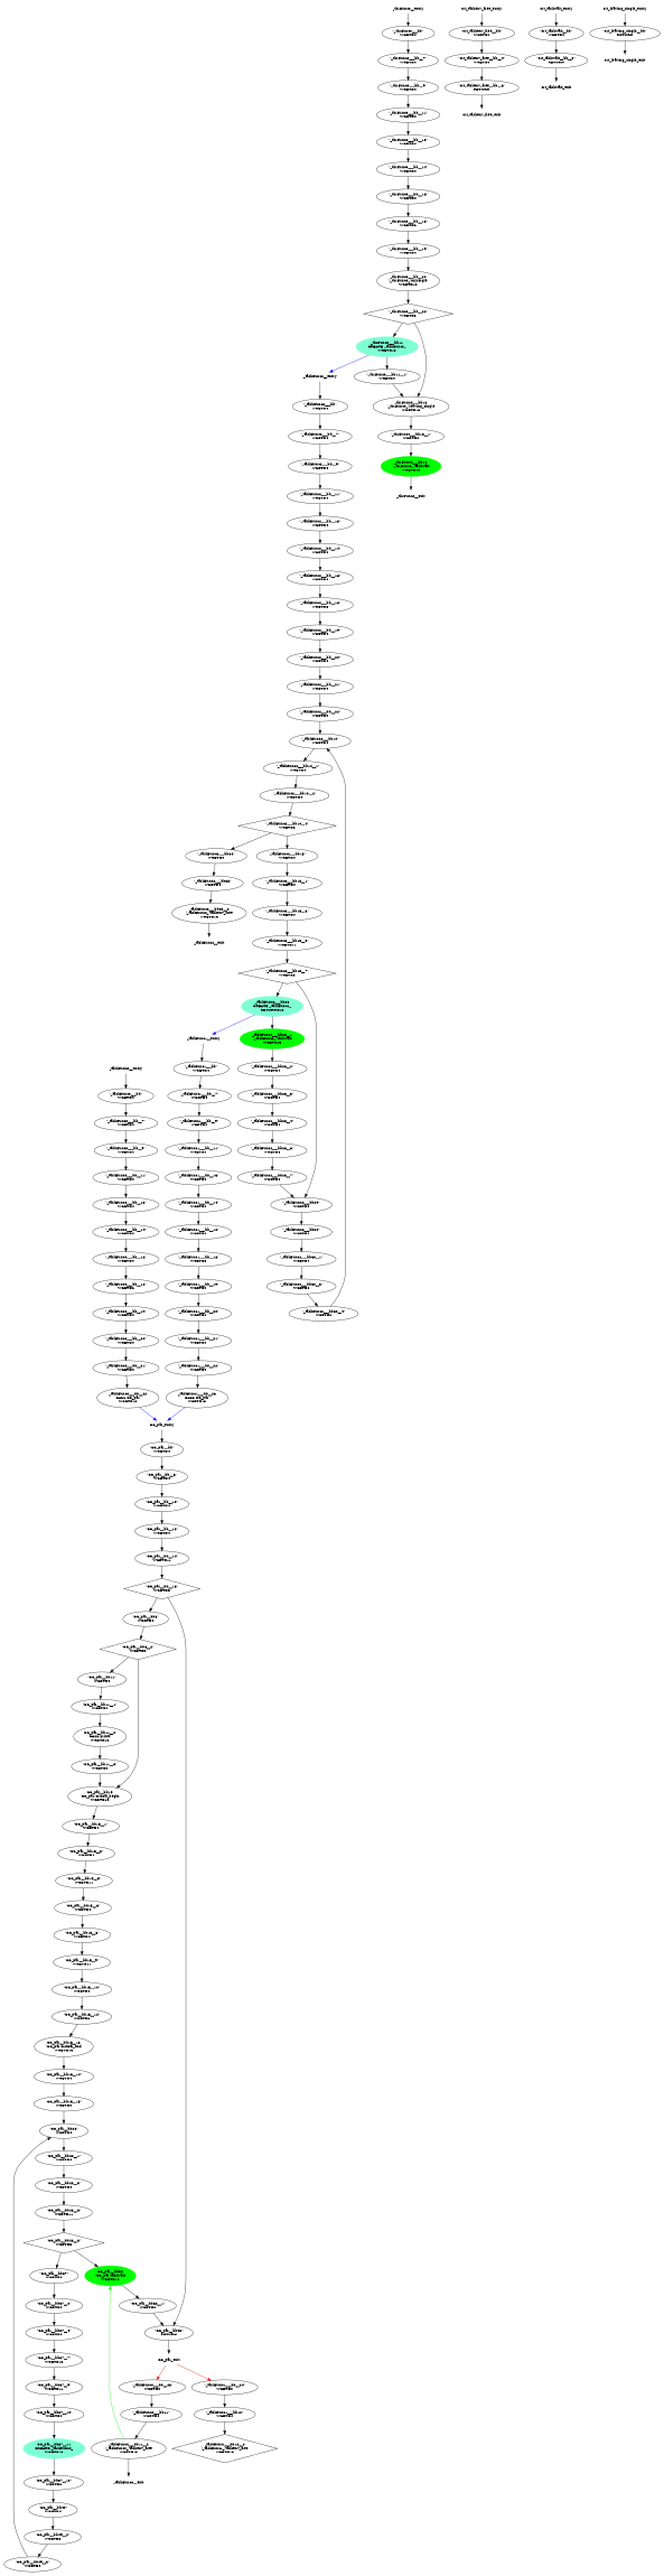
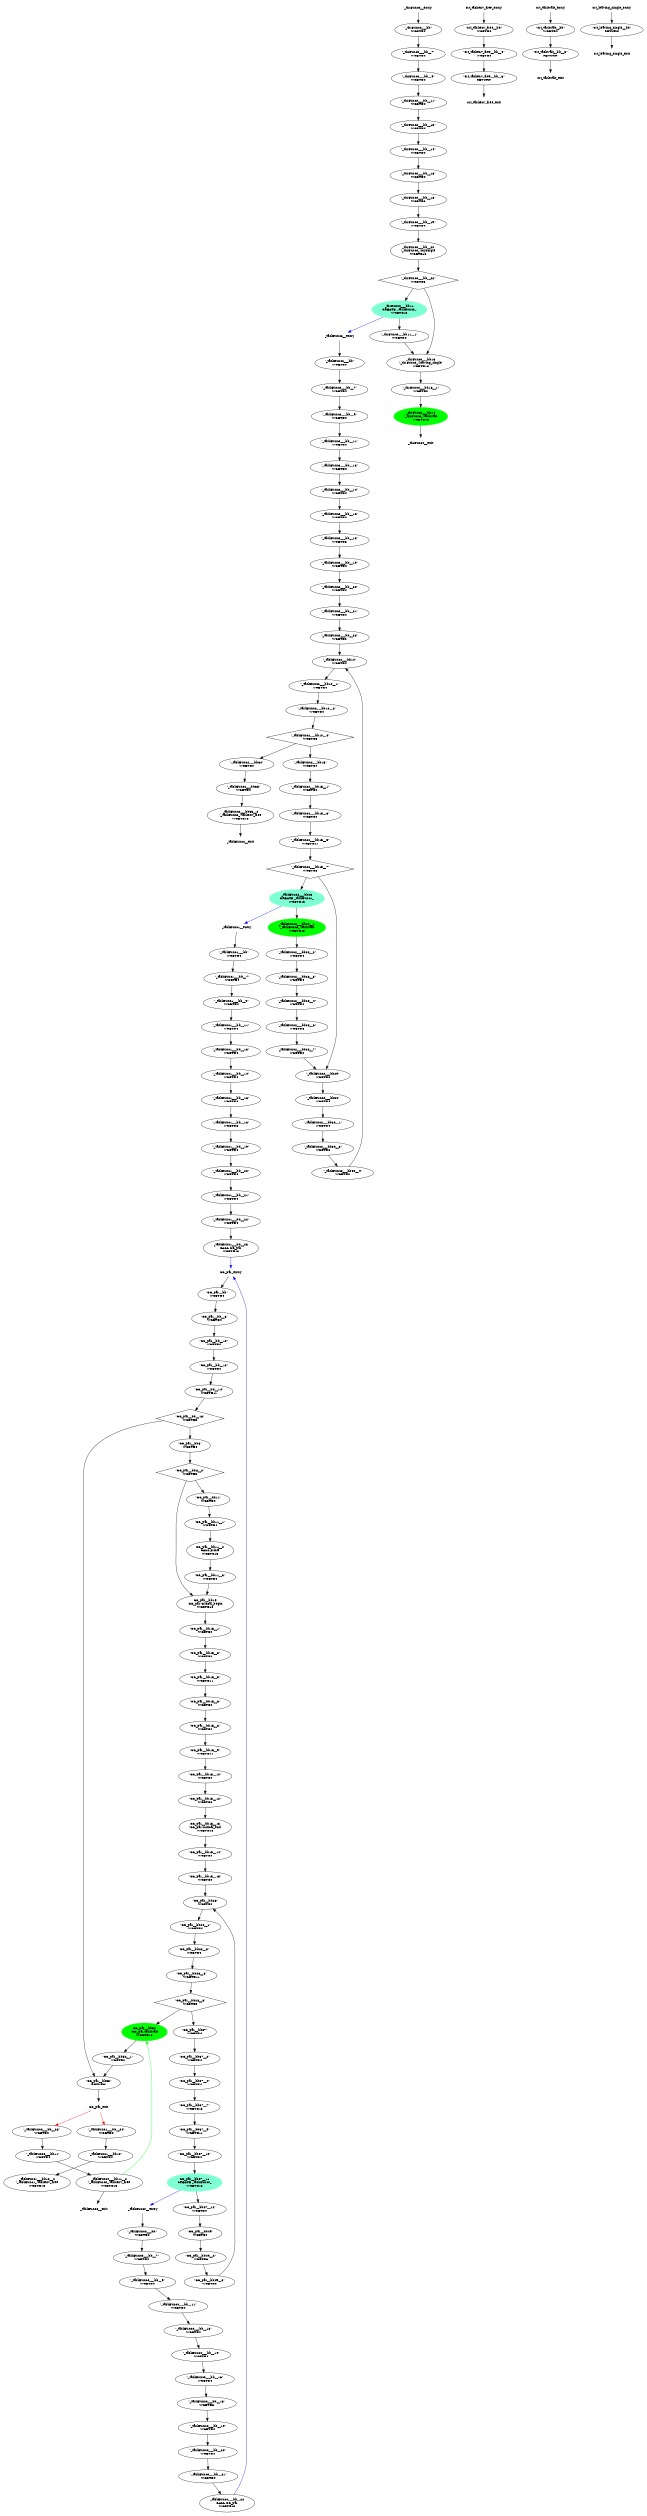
  digraph {
    fontsize=10
    rankdir=TB
    node [fontsize=10]
    n1 [label="\"_thrFunc0___bb\"\nWCET=4" width=0.01]
    n2 [label="\"_thrFunc0___bb__7\"\nWCET=4" width=0.01]
    n3 [label="\"_thrFunc0___bb__9\"\nWCET=4" width=0.01]
    n4 [label="\"_thrFunc0___bb__11\"\nWCET=4" width=0.01]
    n5 [label="\"_thrFunc0___bb__13\"\nWCET=4" width=0.01]
    n6 [label="\"_thrFunc0___bb__14\"\nWCET=4" width=0.01]
    n7 [label="\"_thrFunc0___bb__16\"\nWCET=4" width=0.01]
    n8 [label="\"_thrFunc0___bb__18\"\nWCET=6" width=0.01]
    n9 [label="\"_thrFunc0___bb__19\"\nWCET=4" width=0.01]
    n10 [label="_thrFunc0___bb__20\n(_thrFunc0_)mysingle\nWCET=13" width=0.01]
    n11 [label="\"_thrFunc0___bb__22\"\nWCET=5" shape=diamond width=0.01]
    n12 [color=aquamarine label="_thrFunc0___bb11\nCREATE _taskFunc2_\nWCET=13" style=filled width=0.01]
    n13 [label="_thrFunc0___bb13\n(_thrFunc0_)leaving_single\nWCET=13" width=0.01]
    n14 [label="\"_thrFunc0___bb11__1\"\nWCET=0" width=0.01]
    n15 [color=white height=0.01 label=_taskFunc2__entry width=0.01]
    n16 [label="\"_thrFunc0___bb13__1\"\nWCET=0" width=0.01]
    n17 [label="\"_taskFunc2___bb\"\nWCET=4" width=0.01]
    n18 [color=green label="_thrFunc0___bb14\n(_thrFunc0_)taskwait\nWCET=13" style=filled width=0.01]
    n19 [color=white label=_thrFunc0__exit width=0.01]
    n20 [color=white height=0.01 label=_thrFunc0__entry width=0.01]
    n21 [label="\"_taskFunc2___bb__7\"\nWCET=4" width=0.01]
    n22 [label="\"_taskFunc2___bb__9\"\nWCET=4" width=0.01]
    n23 [label="\"_taskFunc2___bb__11\"\nWCET=4" width=0.01]
    n24 [label="\"_taskFunc2___bb__13\"\nWCET=4" width=0.01]
    n25 [label="\"_taskFunc2___bb__14\"\nWCET=4" width=0.01]
    n26 [label="\"_taskFunc2___bb__16\"\nWCET=4" width=0.01]
    n27 [label="\"_taskFunc2___bb__18\"\nWCET=6" width=0.01]
    n28 [label="\"_taskFunc2___bb__19\"\nWCET=4" width=0.01]
    n29 [label="\"_taskFunc2___bb__20\"\nWCET=4" width=0.01]
    n30 [label="\"_taskFunc2___bb__21\"\nWCET=4" width=0.01]
    n31 [label="\"_taskFunc2___bb__22\"\nWCET=0" width=0.01]
    n32 [label="\"_taskFunc2___bb10\"\nWCET=4" width=0.01]
    n33 [label="\"_taskFunc2___bb10__1\"\nWCET=4" width=0.01]
    n34 [label="\"_taskFunc2___bb10__2\"\nWCET=4" width=0.01]
    n35 [label="\"_taskFunc2___bb10__4\"\nWCET=5" shape=diamond width=0.01]
    n36 [label="\"_taskFunc2___bb15\"\nWCET=4" width=0.01]
    n37 [label="\"_taskFunc2___bb34\"\nWCET=0" width=0.01]
    n38 [label="\"_taskFunc2___bb15__1\"\nWCET=4" width=0.01]
    n39 [label="\"_taskFunc2___bb35\"\nWCET=4" width=0.01]
    n40 [label="\"_taskFunc2___bb15__3\"\nWCET=4" width=0.01]
    n41 [label="\"_taskFunc2___bb15__5\"\nWCET=11" width=0.01]
    n42 [label="\"_taskFunc2___bb15__7\"\nWCET=5" shape=diamond width=0.01]
-   n43 [color=aquamarine label="_taskFunc2___bb23\nCREATE _taskFunc1_\nRETURN=13" style=filled width=0.01]
+   n43 [color=aquamarine label="_taskFunc2___bb23\nCREATE _taskFunc1_\nWCET=13" style=filled width=0.01]
    n44 [label="\"_taskFunc2___bb29\"\nWCET=0" width=0.01]
    n45 [color=green label="_taskFunc2___bb23__1\n(_taskFunc2_)taskwait\nWCET=13" style=filled width=0.01]
    n46 [color=white height=0.01 label=_taskFunc1__entry width=0.01]
    n47 [label="\"_taskFunc2___bb30\"\nWCET=4" width=0.01]
    n48 [label="\"_taskFunc2___bb23__2\"\nWCET=4" width=0.01]
    n49 [label="\"_taskFunc1___bb\"\nWCET=4" width=0.01]
    n50 [label="\"_taskFunc2___bb23__3\"\nWCET=4" width=0.01]
    n51 [label="\"_taskFunc2___bb23__4\"\nWCET=4" width=0.01]
    n52 [label="\"_taskFunc2___bb23__6\"\nWCET=6" width=0.01]
    n53 [label="\"_taskFunc2___bb23__7\"\nWCET=0" width=0.01]
    n54 [label="\"_taskFunc2___bb30__1\"\nWCET=4" width=0.01]
    n55 [label="\"_taskFunc2___bb30__3\"\nWCET=6" width=0.01]
    n56 [label="\"_taskFunc2___bb30__4\"\nWCET=0" width=0.01]
    n57 [label="_taskFunc2___bb35__2\n(_taskFunc2_)taskenv_free\nWCET=13" width=0.01]
    n58 [color=white label=_taskFunc2__exit width=0.01]
    n59 [label="\"_taskFunc1___bb__7\"\nWCET=4" width=0.01]
    n60 [label="\"_taskFunc1___bb__9\"\nWCET=4" width=0.01]
    n61 [label="\"_taskFunc1___bb__11\"\nWCET=4" width=0.01]
    n62 [label="\"_taskFunc1___bb__13\"\nWCET=4" width=0.01]
    n63 [label="\"_taskFunc1___bb__14\"\nWCET=4" width=0.01]
    n64 [label="\"_taskFunc1___bb__16\"\nWCET=4" width=0.01]
    n65 [label="\"_taskFunc1___bb__18\"\nWCET=6" width=0.01]
    n66 [label="\"_taskFunc1___bb__19\"\nWCET=4" width=0.01]
    n67 [label="\"_taskFunc1___bb__20\"\nWCET=4" width=0.01]
    n68 [label="\"_taskFunc1___bb__21\"\nWCET=4" width=0.01]
    n69 [label="\"_taskFunc1___bb__22\"\nWCET=4" width=0.01]
    n70 [label="_taskFunc1___bb__23\nCALL CC_par\nWCET=13" width=0.01]
    n71 [color=white height=0.01 label=CC_par_entry width=0.01]
    n72 [label="\"CC_par__bb\"\nWCET=4" width=0.01]
    n73 [label="\"_taskFunc1___bb__24\"\nWCET=0" width=0.01]
    n74 [label="\"_taskFunc1___bb12\"\nWCET=4" width=0.01]
-   n75 [label="_taskFunc1___bb12__2\n(_taskFunc1_)taskenv_free\nWCET=13" width=0.01 shape=diamond]
+   n75 [label="_taskFunc1___bb12__2\n(_taskFunc1_)taskenv_free\nWCET=13" width=0.01]
    n76 [label="\"CC_par__bb__6\"\nWCET=4" width=0.01]
    n77 [label="\"CC_par__bb__10\"\nWCET=4" width=0.01]
    n78 [label="\"CC_par__bb__12\"\nWCET=4" width=0.01]
    n79 [label="\"CC_par__bb__14\"\nWCET=11" width=0.01]
    n80 [label="\"CC_par__bb__16\"\nWCET=5" shape=diamond width=0.01]
    n81 [label="\"CC_par__bb8\"\nWCET=4" width=0.01]
    n82 [label="\"CC_par__bb53\"\nRETURN\n" width=0.01]
    n83 [label="\"CC_par__bb8__2\"\nWCET=5" shape=diamond width=0.01]
    n84 [color=white label=CC_par_exit shape=diamond width=0.01]
    n85 [label="\"CC_par__bb11\"\nWCET=4" width=0.01]
    n86 [label="CC_par__bb15\n(CC_par)critical_begin\nWCET=13" width=0.01]
    n87 [label="\"CC_par__bb11__1\"\nWCET=4" width=0.01]
    n88 [label="\"CC_par__bb15__1\"\nWCET=4" width=0.01]
    n89 [label="CC_par__bb11__2\nCALL printf\nWCET=13" width=0.01]
    n90 [label="\"CC_par__bb11__3\"\nWCET=0" width=0.01]
    n91 [label="\"CC_par__bb15__3\"\nWCET=4" width=0.01]
    n92 [label="\"CC_par__bb15__5\"\nWCET=11" width=0.01]
    n93 [label="\"CC_par__bb15__6\"\nWCET=4" width=0.01]
    n94 [label="\"CC_par__bb15__8\"\nWCET=4" width=0.01]
    n95 [label="\"CC_par__bb15__9\"\nWCET=11" width=0.01]
    n96 [label="\"CC_par__bb15__10\"\nWCET=4" width=0.01]
    n97 [label="\"CC_par__bb15__12\"\nWCET=6" width=0.01]
    n98 [label="CC_par__bb15__13\n(CC_par)critical_end\nWCET=13" width=0.01]
    n99 [label="\"CC_par__bb15__14\"\nWCET=4" width=0.01]
    n100 [label="\"CC_par__bb15__15\"\nWCET=0" width=0.01]
    n101 [label="\"CC_par__bb28\"\nWCET=4" width=0.01]
    n102 [label="\"CC_par__bb28__1\"\nWCET=4" width=0.01]
    n103 [label="\"CC_par__bb28__3\"\nWCET=4" width=0.01]
    n104 [label="\"CC_par__bb28__6\"\nWCET=11" width=0.01]
    n105 [label="\"CC_par__bb28__8\"\nWCET=5" shape=diamond width=0.01]
    n106 [label="\"CC_par__bb37\"\nWCET=4" width=0.01]
    n107 [color=green label="CC_par__bb52\n(CC_par)taskwait\nWCET=13" style=filled width=0.01]
    n108 [label="\"CC_par__bb37__2\"\nWCET=4" width=0.01]
    n109 [label="\"CC_par__bb52__1\"\nWCET=0" width=0.01]
    n110 [label="\"CC_par__bb37__4\"\nWCET=4" width=0.01]
    n111 [label="\"CC_par__bb37__7\"\nWCET=13" width=0.01]
    n112 [label="\"CC_par__bb37__9\"\nWCET=11" width=0.01]
    n113 [label="\"CC_par__bb37__10\"\nWCET=4" width=0.01]
    n114 [color=aquamarine label="CC_par__bb37__11\nCREATE _taskFunc0_\nWCET=13" style=filled width=0.01]
    n115 [label="\"CC_par__bb37__12\"\nWCET=0" width=0.01]
    n116 [color=white height=0.01 label=_taskFunc0__entry width=0.01]
    n117 [label="\"CC_par__bb49\"\nWCET=4" width=0.01]
    n118 [label="\"_taskFunc0___bb\"\nWCET=4" width=0.01]
    n119 [label="\"CC_par__bb49__2\"\nWCET=6" width=0.01]
    n120 [label="\"CC_par__bb49__3\"\nWCET=0" width=0.01]
    n121 [label="\"_taskFunc0___bb__23\"\nWCET=0" width=0.01]
    n122 [label="\"_taskFunc0___bb11\"\nWCET=4" width=0.01]
    n123 [label="\"_taskFunc0___bb__7\"\nWCET=4" width=0.01]
    n124 [label="\"_taskFunc0___bb__9\"\nWCET=4" width=0.01]
    n125 [label="\"_taskFunc0___bb__11\"\nWCET=4" width=0.01]
    n126 [label="\"_taskFunc0___bb__13\"\nWCET=4" width=0.01]
    n127 [label="\"_taskFunc0___bb__14\"\nWCET=4" width=0.01]
    n128 [label="\"_taskFunc0___bb__16\"\nWCET=4" width=0.01]
    n129 [label="\"_taskFunc0___bb__18\"\nWCET=6" width=0.01]
    n130 [label="\"_taskFunc0___bb__19\"\nWCET=4" width=0.01]
    n131 [label="\"_taskFunc0___bb__20\"\nWCET=4" width=0.01]
    n132 [label="\"_taskFunc0___bb__21\"\nWCET=4" width=0.01]
    n133 [label="_taskFunc0___bb__22\nCALL CC_par\nWCET=13" width=0.01]
    n134 [label="_taskFunc0___bb11__2\n(_taskFunc0_)taskenv_free\nWCET=13" width=0.01]
    n135 [color=white label=_taskFunc0__exit width=0.01]
    n136 [label="\"ort_taskenv_free__bb\"\nWCET=4" width=0.01]
    n137 [label="\"ort_taskenv_free__bb__4\"\nWCET=4" width=0.01]
    n138 [label="\"ort_taskenv_free__bb__6\"\nRETURN\n" width=0.01]
    n139 [color=white label=ort_taskenv_free_exit width=0.01]
    n140 [color=white height=0.01 label=ort_taskenv_free_entry width=0.01]
    n141 [label="\"ort_taskwait__bb\"\nWCET=4" width=0.01]
    n142 [label="\"ort_taskwait__bb__3\"\nRETURN\n" width=0.01]
    n143 [color=white label=ort_taskwait_exit width=0.01]
    n144 [color=white height=0.01 label=ort_taskwait_entry width=0.01]
    n145 [label="\"ort_leaving_single__bb\"\nRETURN\n" width=0.01]
    n146 [color=white label=ort_leaving_single_exit width=0.01]
    n147 [color=white height=0.01 label=ort_leaving_single_entry width=0.01]
    n1 -> n2
    n2 -> n3
    n3 -> n4
    n4 -> n5
    n5 -> n6
    n6 -> n7
    n7 -> n8
    n8 -> n9
    n9 -> n10
    n10 -> n11
    n11 -> n12
    n11 -> n13
    n12 -> n14
    n12 -> n15 [color=blue]
    n13 -> n16
    n14 -> n13
    n15 -> n17
    n16 -> n18
    n17 -> n21
    n18 -> n19
    n20 -> n1
    n21 -> n22
    n22 -> n23
    n23 -> n24
    n24 -> n25
    n25 -> n26
    n26 -> n27
    n27 -> n28
    n28 -> n29
    n29 -> n30
    n30 -> n31
    n31 -> n32
    n32 -> n33
    n33 -> n34
    n34 -> n35
    n35 -> n36
    n35 -> n37
    n36 -> n38
    n37 -> n39
    n38 -> n40
    n39 -> n57
    n40 -> n41
    n41 -> n42
    n42 -> n43
    n42 -> n44
    n43 -> n45
    n43 -> n46 [color=blue]
    n44 -> n47
    n45 -> n48
    n46 -> n49
    n47 -> n54
    n48 -> n50
    n49 -> n59
    n50 -> n51
    n51 -> n52
    n52 -> n53
    n53 -> n44
    n54 -> n55
    n55 -> n56
    n56 -> n32
    n57 -> n58
    n59 -> n60
    n60 -> n61
    n61 -> n62
    n62 -> n63
    n63 -> n64
    n64 -> n65
    n65 -> n66
    n66 -> n67
    n67 -> n68
    n68 -> n69
    n69 -> n70
    n70 -> n71 [color=blue]
    n71 -> n72
    n72 -> n76
    n73 -> n74
    n74 -> n75
    n76 -> n77
    n77 -> n78
    n78 -> n79
    n79 -> n80
    n80 -> n81
    n80 -> n82
    n81 -> n83
    n82 -> n84
    n83 -> n85
    n83 -> n86
    n84 -> n73 [color=red]
    n84 -> n121 [color=red]
    n85 -> n87
    n86 -> n88
    n87 -> n89
    n88 -> n91
    n89 -> n90
    n90 -> n86
    n91 -> n92
    n92 -> n93
    n93 -> n94
    n94 -> n95
    n95 -> n96
    n96 -> n97
    n97 -> n98
    n98 -> n99
    n99 -> n100
    n100 -> n101
    n101 -> n102
    n102 -> n103
    n103 -> n104
    n104 -> n105
    n105 -> n106
    n105 -> n107
    n106 -> n108
    n107 -> n109
    n108 -> n110
    n109 -> n82
    n110 -> n111
    n111 -> n112
    n112 -> n113
    n113 -> n114
    n114 -> n115
+   n114 -> n116 [color=blue]
    n115 -> n117
    n116 -> n118
    n117 -> n119
    n118 -> n123
    n119 -> n120
    n120 -> n101
    n121 -> n122
    n122 -> n134
    n123 -> n124
    n124 -> n125
    n125 -> n126
    n126 -> n127
    n127 -> n128
    n128 -> n129
    n129 -> n130
    n130 -> n131
    n131 -> n132
    n132 -> n133
    n133 -> n71 [color=blue]
    n134 -> n107 [color=green]
    n134 -> n135
    n136 -> n137
    n137 -> n138
    n138 -> n139
    n140 -> n136
    n141 -> n142
    n142 -> n143
    n144 -> n141
    n145 -> n146
    n147 -> n145
  }
